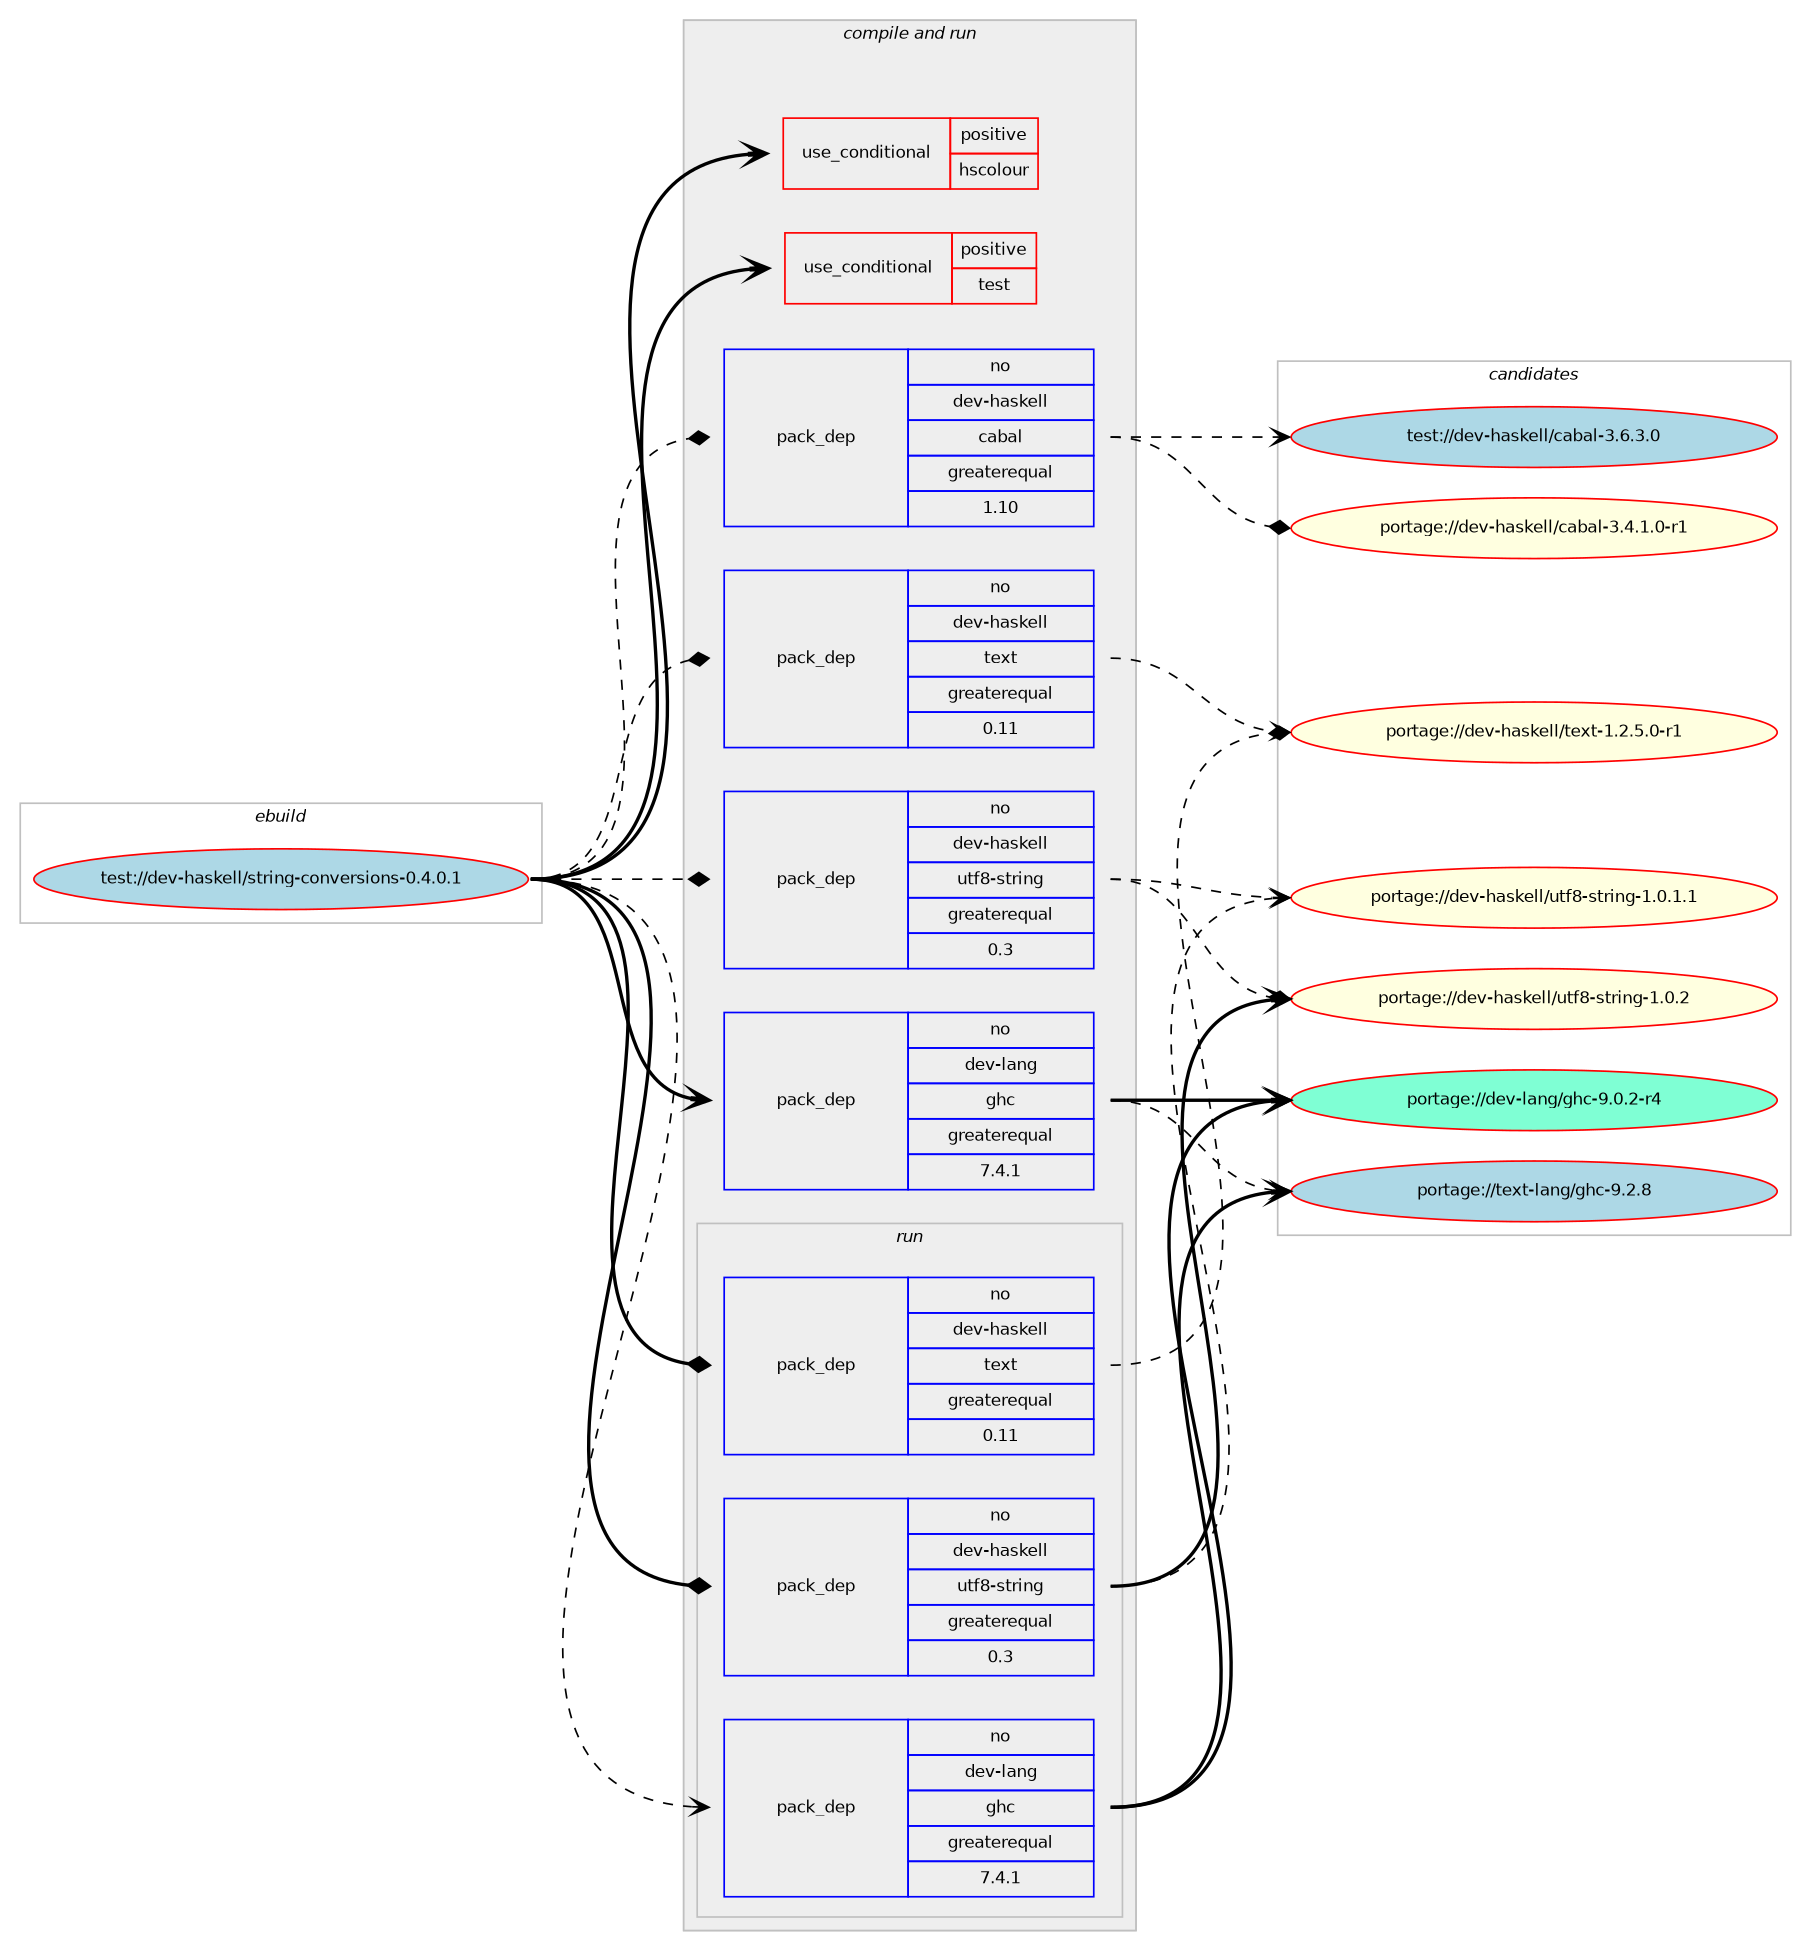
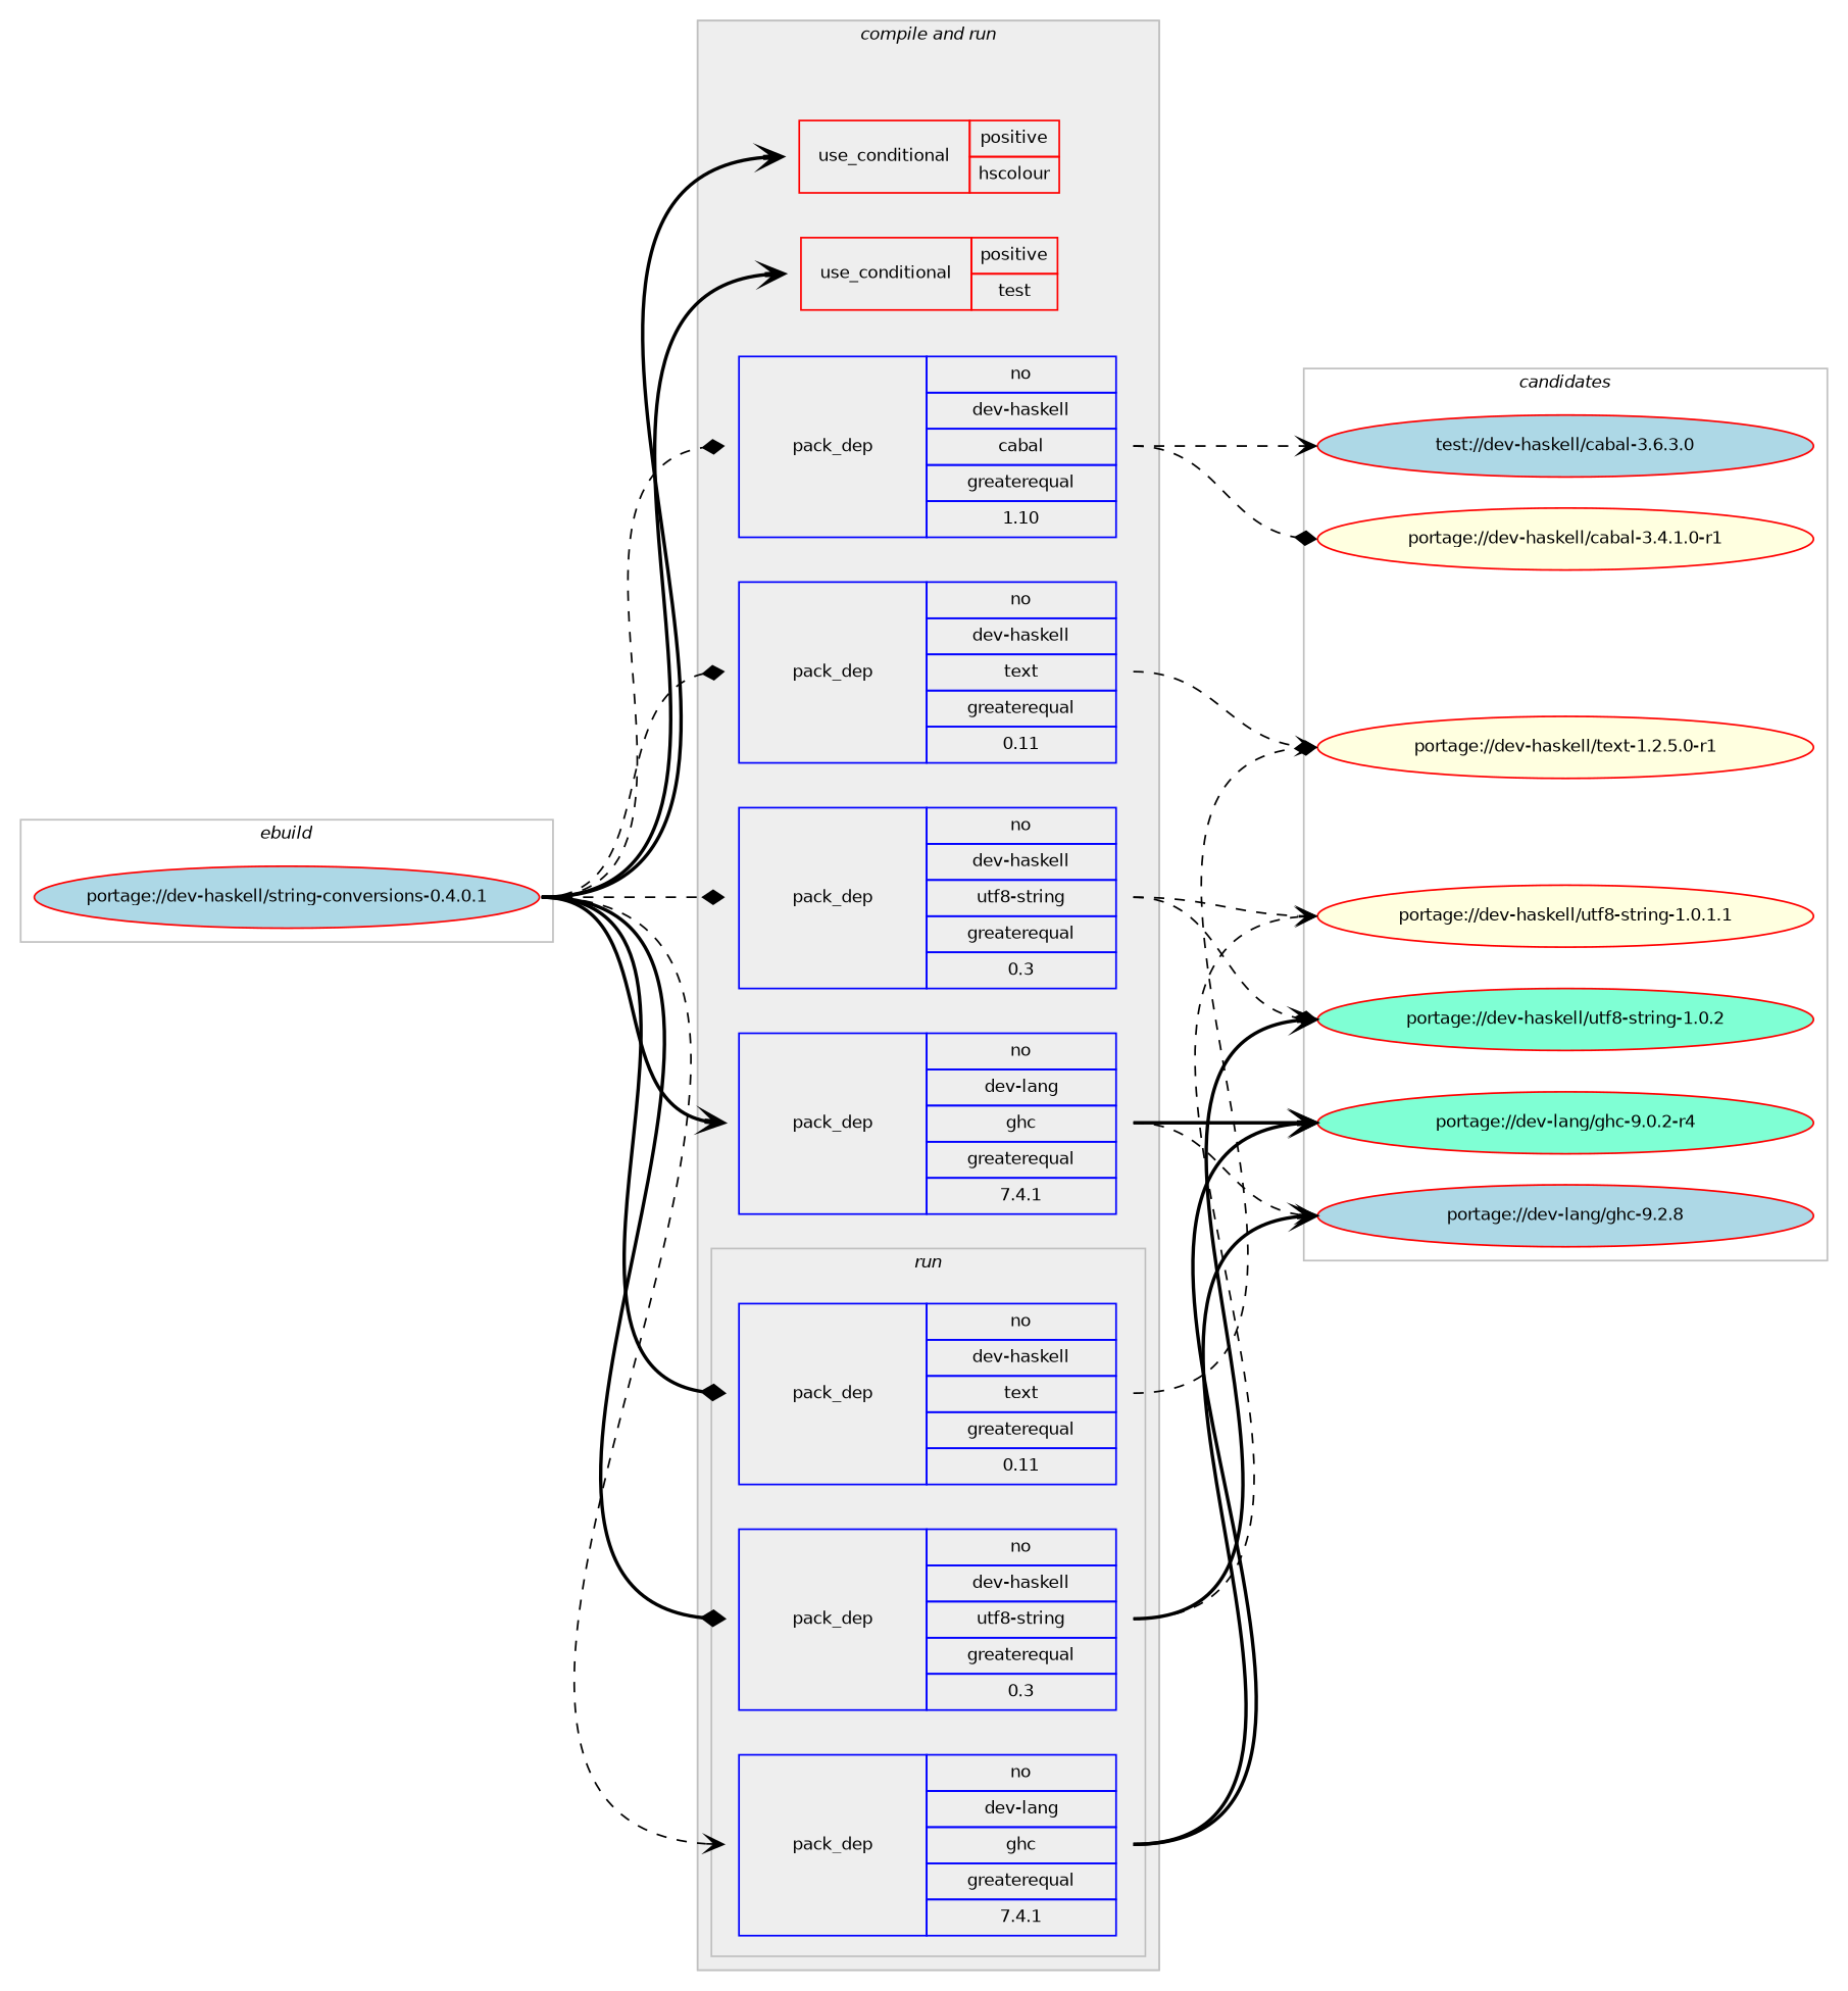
  digraph {
    compound=true
    concentrate=true
    fontname=Helvetica
    fontsize=10
    newrank=true
    rankdir=LR
    ranksep=1.5
    node [color=red fontname=Helvetica fontsize=10 shape=none]
    edge [arrowhead=vee headport=w style=dashed tailport=e weight=100]
-   n1 [fillcolor=lightblue label="test://dev-haskell/string-conversions-0.4.0.1" style=filled width=4 shape=""]
+   n1 [fillcolor=lightblue label="portage://dev-haskell/string-conversions-0.4.0.1" style=filled width=4 shape=""]
    n2 [label=<<TABLE BORDER="0" CELLBORDER="1" CELLSPACING="0" CELLPADDING="4"><TR><TD ROWSPAN="3" CELLPADDING="10">use_conditional</TD></TR><TR><TD>positive</TD></TR><TR><TD>hscolour</TD></TR></TABLE>>]
    n3 [label=<<TABLE BORDER="0" CELLBORDER="1" CELLSPACING="0" CELLPADDING="4"><TR><TD ROWSPAN="3" CELLPADDING="10">use_conditional</TD></TR><TR><TD>positive</TD></TR><TR><TD>test</TD></TR></TABLE>>]
    n4 [color=blue label=<<TABLE BORDER="0" CELLBORDER="1" CELLSPACING="0" CELLPADDING="4" WIDTH="220"><TR><TD ROWSPAN="6" CELLPADDING="30">pack_dep</TD></TR><TR><TD WIDTH="110">no</TD></TR><TR><TD>dev-haskell</TD></TR><TR><TD>cabal</TD></TR><TR><TD>greaterequal</TD></TR><TR><TD>1.10</TD></TR></TABLE>>]
    n5 [color=blue label=<<TABLE BORDER="0" CELLBORDER="1" CELLSPACING="0" CELLPADDING="4" WIDTH="220"><TR><TD ROWSPAN="6" CELLPADDING="30">pack_dep</TD></TR><TR><TD WIDTH="110">no</TD></TR><TR><TD>dev-haskell</TD></TR><TR><TD>text</TD></TR><TR><TD>greaterequal</TD></TR><TR><TD>0.11</TD></TR></TABLE>>]
    n6 [color=blue label=<<TABLE BORDER="0" CELLBORDER="1" CELLSPACING="0" CELLPADDING="4" WIDTH="220"><TR><TD ROWSPAN="6" CELLPADDING="30">pack_dep</TD></TR><TR><TD WIDTH="110">no</TD></TR><TR><TD>dev-haskell</TD></TR><TR><TD>utf8-string</TD></TR><TR><TD>greaterequal</TD></TR><TR><TD>0.3</TD></TR></TABLE>>]
    n7 [color=blue label=<<TABLE BORDER="0" CELLBORDER="1" CELLSPACING="0" CELLPADDING="4" WIDTH="220"><TR><TD ROWSPAN="6" CELLPADDING="30">pack_dep</TD></TR><TR><TD WIDTH="110">no</TD></TR><TR><TD>dev-lang</TD></TR><TR><TD>ghc</TD></TR><TR><TD>greaterequal</TD></TR><TR><TD>7.4.1</TD></TR></TABLE>>]
    n8 [color=blue label=<<TABLE BORDER="0" CELLBORDER="1" CELLSPACING="0" CELLPADDING="4" WIDTH="220"><TR><TD ROWSPAN="6" CELLPADDING="30">pack_dep</TD></TR><TR><TD WIDTH="110">no</TD></TR><TR><TD>dev-haskell</TD></TR><TR><TD>text</TD></TR><TR><TD>greaterequal</TD></TR><TR><TD>0.11</TD></TR></TABLE>>]
    n9 [color=blue label=<<TABLE BORDER="0" CELLBORDER="1" CELLSPACING="0" CELLPADDING="4" WIDTH="220"><TR><TD ROWSPAN="6" CELLPADDING="30">pack_dep</TD></TR><TR><TD WIDTH="110">no</TD></TR><TR><TD>dev-haskell</TD></TR><TR><TD>utf8-string</TD></TR><TR><TD>greaterequal</TD></TR><TR><TD>0.3</TD></TR></TABLE>>]
    n10 [color=blue label=<<TABLE BORDER="0" CELLBORDER="1" CELLSPACING="0" CELLPADDING="4" WIDTH="220"><TR><TD ROWSPAN="6" CELLPADDING="30">pack_dep</TD></TR><TR><TD WIDTH="110">no</TD></TR><TR><TD>dev-lang</TD></TR><TR><TD>ghc</TD></TR><TR><TD>greaterequal</TD></TR><TR><TD>7.4.1</TD></TR></TABLE>>]
    n11 [fillcolor=lightyellow label="portage://dev-haskell/cabal-3.4.1.0-r1" style=filled width=4 shape=""]
    n12 [fillcolor=lightblue label="test://dev-haskell/cabal-3.6.3.0" style=filled width=4 shape=""]
    n13 [fillcolor=lightyellow label="portage://dev-haskell/text-1.2.5.0-r1" style=filled width=4 shape=""]
    n14 [fillcolor=lightyellow label="portage://dev-haskell/utf8-string-1.0.1.1" style=filled width=4 shape=""]
-   n15 [fillcolor=lightyellow label="portage://dev-haskell/utf8-string-1.0.2" style=filled width=4 shape=""]
+   n15 [fillcolor=aquamarine label="portage://dev-haskell/utf8-string-1.0.2" style=filled width=4 shape=""]
    n16 [fillcolor=aquamarine label="portage://dev-lang/ghc-9.0.2-r4" style=filled width=4 shape=""]
-   n17 [fillcolor=lightblue label="portage://text-lang/ghc-9.2.8" style=filled width=4 shape=""]
+   n17 [fillcolor=lightblue label="portage://dev-lang/ghc-9.2.8" style=filled width=4 shape=""]
    subgraph cluster_1 {
      color=gray
      label=<<i>ebuild</i>>
      rank=same
      n1
    }
    subgraph cluster_2 {
      color=gray
      label=<<i>dependencies</i>>
      subgraph cluster_3 {
        color=gray
        fillcolor="#eeeeee"
        label=<<i>compile</i>>
        style=filled
        subgraph sub_4 {
          color=gray
          fillcolor="#eeeeee"
          label=<<i>compile</i>>
          style=filled
          n2
        }
        subgraph sub_5 {
          color=gray
          fillcolor="#eeeeee"
          label=<<i>compile</i>>
          style=filled
          n3
        }
        subgraph sub_6 {
          color=gray
          fillcolor="#eeeeee"
          label=<<i>compile</i>>
          style=filled
          n4
        }
        subgraph sub_7 {
          color=gray
          fillcolor="#eeeeee"
          label=<<i>compile</i>>
          style=filled
          n5
        }
        subgraph sub_8 {
          color=gray
          fillcolor="#eeeeee"
          label=<<i>compile</i>>
          style=filled
          n6
        }
        subgraph sub_9 {
          color=gray
          fillcolor="#eeeeee"
          label=<<i>compile</i>>
          style=filled
          n7
        }
      }
      subgraph cluster_10 {
        color=gray
        fillcolor="#eeeeee"
        label=<<i>compile and run</i>>
        style=filled
      }
      subgraph cluster_11 {
        color=gray
        fillcolor="#eeeeee"
        label=<<i>run</i>>
        style=filled
        subgraph sub_12 {
          color=gray
          fillcolor="#eeeeee"
          label=<<i>run</i>>
          style=filled
          n8
        }
        subgraph sub_13 {
          color=gray
          fillcolor="#eeeeee"
          label=<<i>run</i>>
          style=filled
          n9
        }
        subgraph sub_14 {
          color=gray
          fillcolor="#eeeeee"
          label=<<i>run</i>>
          style=filled
          n10
        }
      }
    }
    subgraph cluster_15 {
      color=gray
      label=<<i>candidates</i>>
      rank=same
      subgraph sub_16 {
        color=black
        label=<<i>candidates</i>>
        nodesep=1
        rank=same
        n11
        n12
      }
      subgraph sub_17 {
        color=black
        label=<<i>candidates</i>>
        nodesep=1
        rank=same
        n13
      }
      subgraph sub_18 {
        color=black
        label=<<i>candidates</i>>
        nodesep=1
        rank=same
        n14
        n15
      }
      subgraph sub_19 {
        color=black
        label=<<i>candidates</i>>
        nodesep=1
        rank=same
        n16
        n17
      }
      subgraph sub_20 {
        color=black
        label=<<i>candidates</i>>
        nodesep=1
        rank=same
        n13
      }
      subgraph sub_21 {
        color=black
        label=<<i>candidates</i>>
        nodesep=1
        rank=same
        n14
        n15
      }
      subgraph sub_22 {
        color=black
        label=<<i>candidates</i>>
        nodesep=1
        rank=same
        n16
        n17
      }
    }
    n1 -> n2 [style=bold weight=20]
    n1 -> n3 [style=bold weight=20]
    n1 -> n4 [arrowhead=diamond weight=20]
    n1 -> n5 [arrowhead=diamond weight=20]
    n1 -> n6 [arrowhead=diamond weight=20]
    n1 -> n7 [style=bold weight=20]
    n1 -> n8 [arrowhead=diamond style=bold weight=20]
    n1 -> n9 [arrowhead=diamond style=bold weight=20]
    n1 -> n10 [weight=20]
    n4 -> n11 [arrowhead=diamond]
    n4 -> n12
    n5 -> n13
    n6 -> n14
    n6 -> n15 [arrowhead=diamond]
    n7 -> n16 [style=bold]
    n7 -> n17
    n8 -> n13 [arrowhead=diamond]
    n9 -> n14
    n9 -> n15 [style=bold]
    n10 -> n16 [style=bold]
    n10 -> n17 [style=bold]
  }
